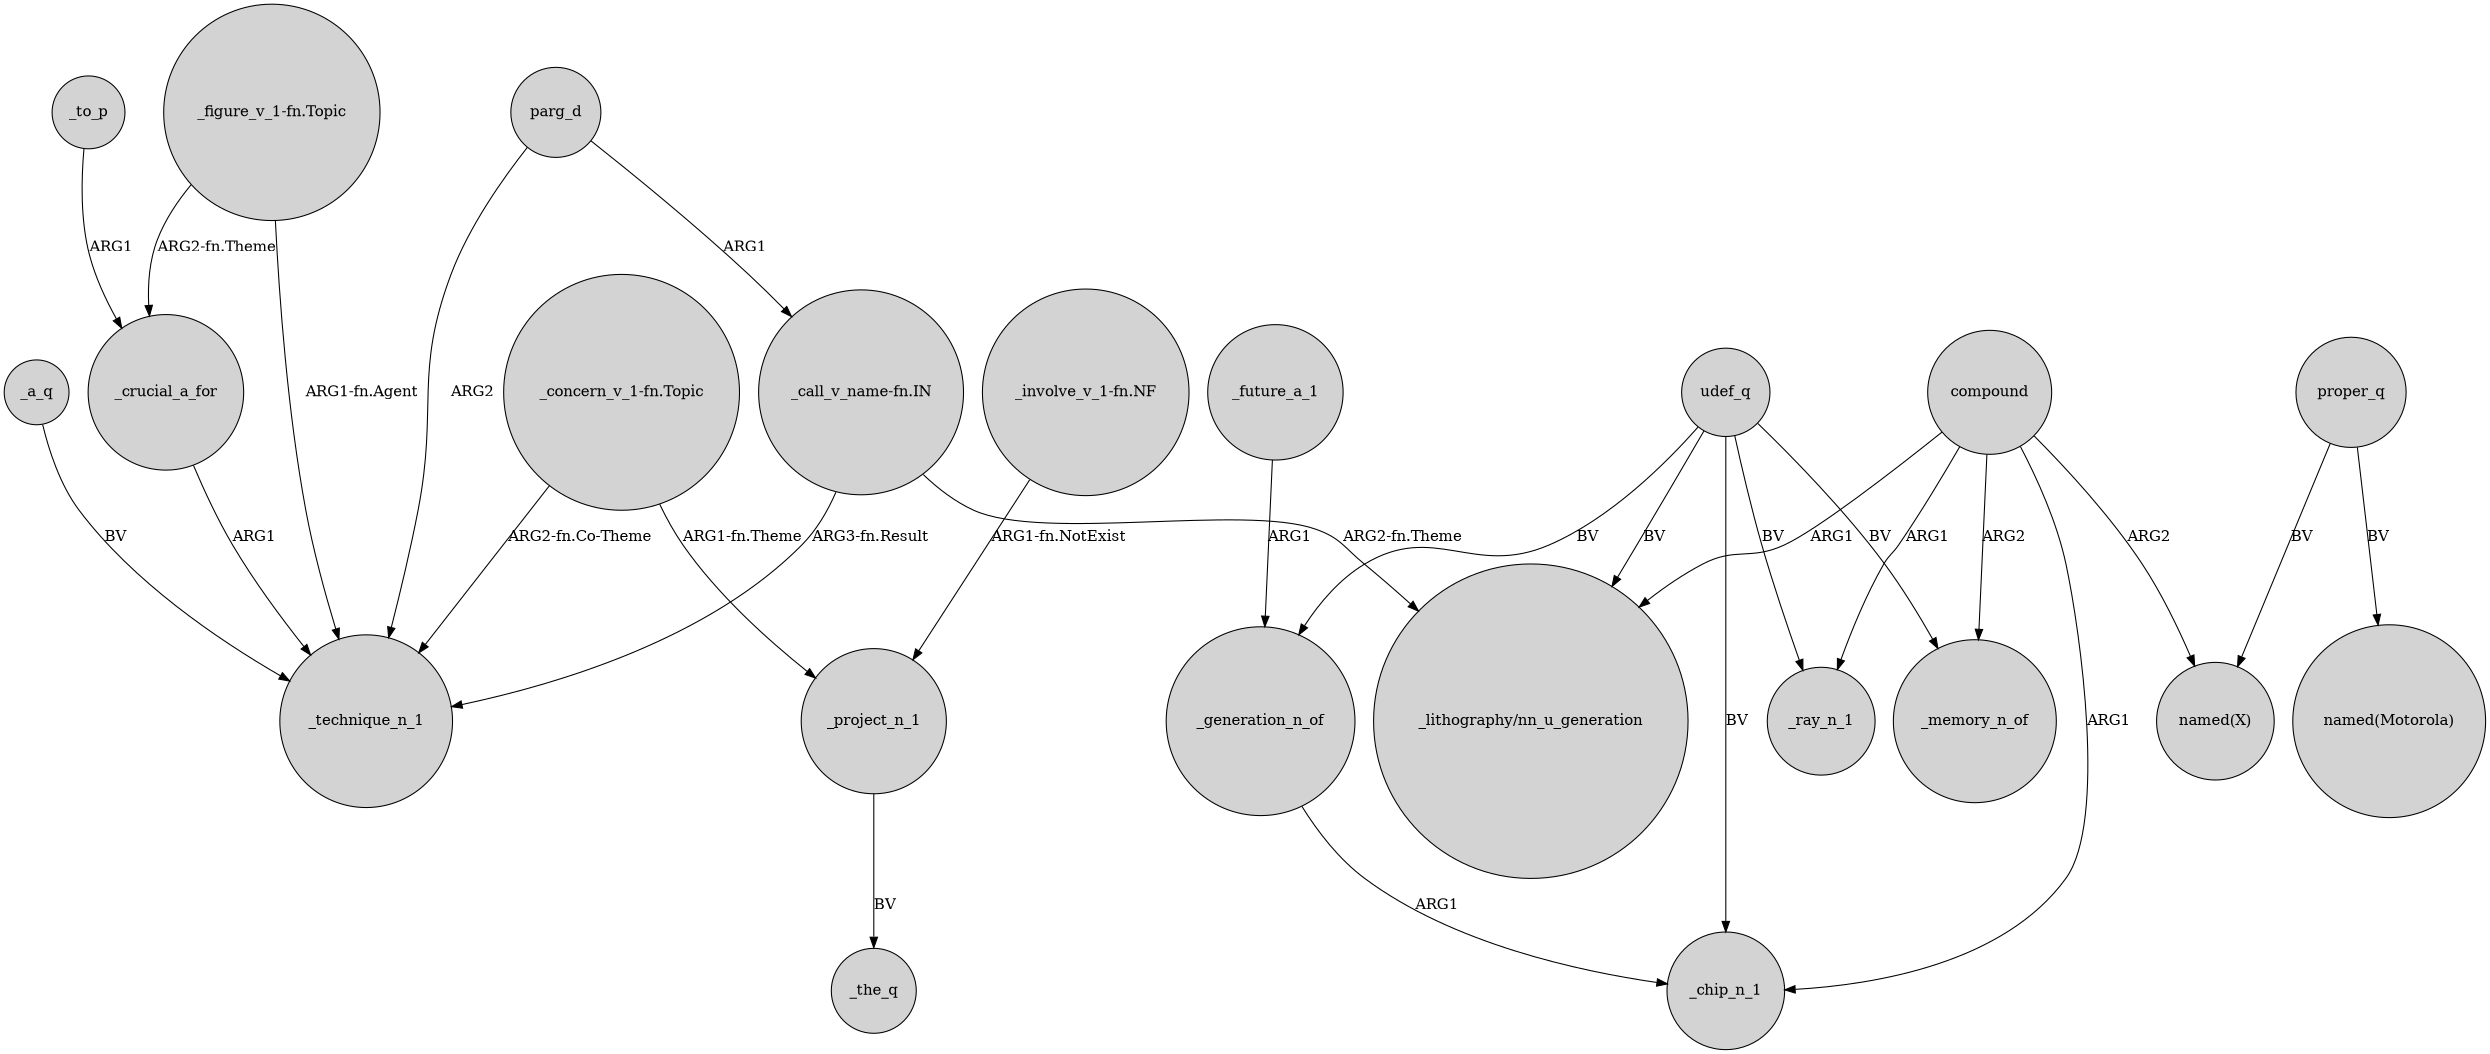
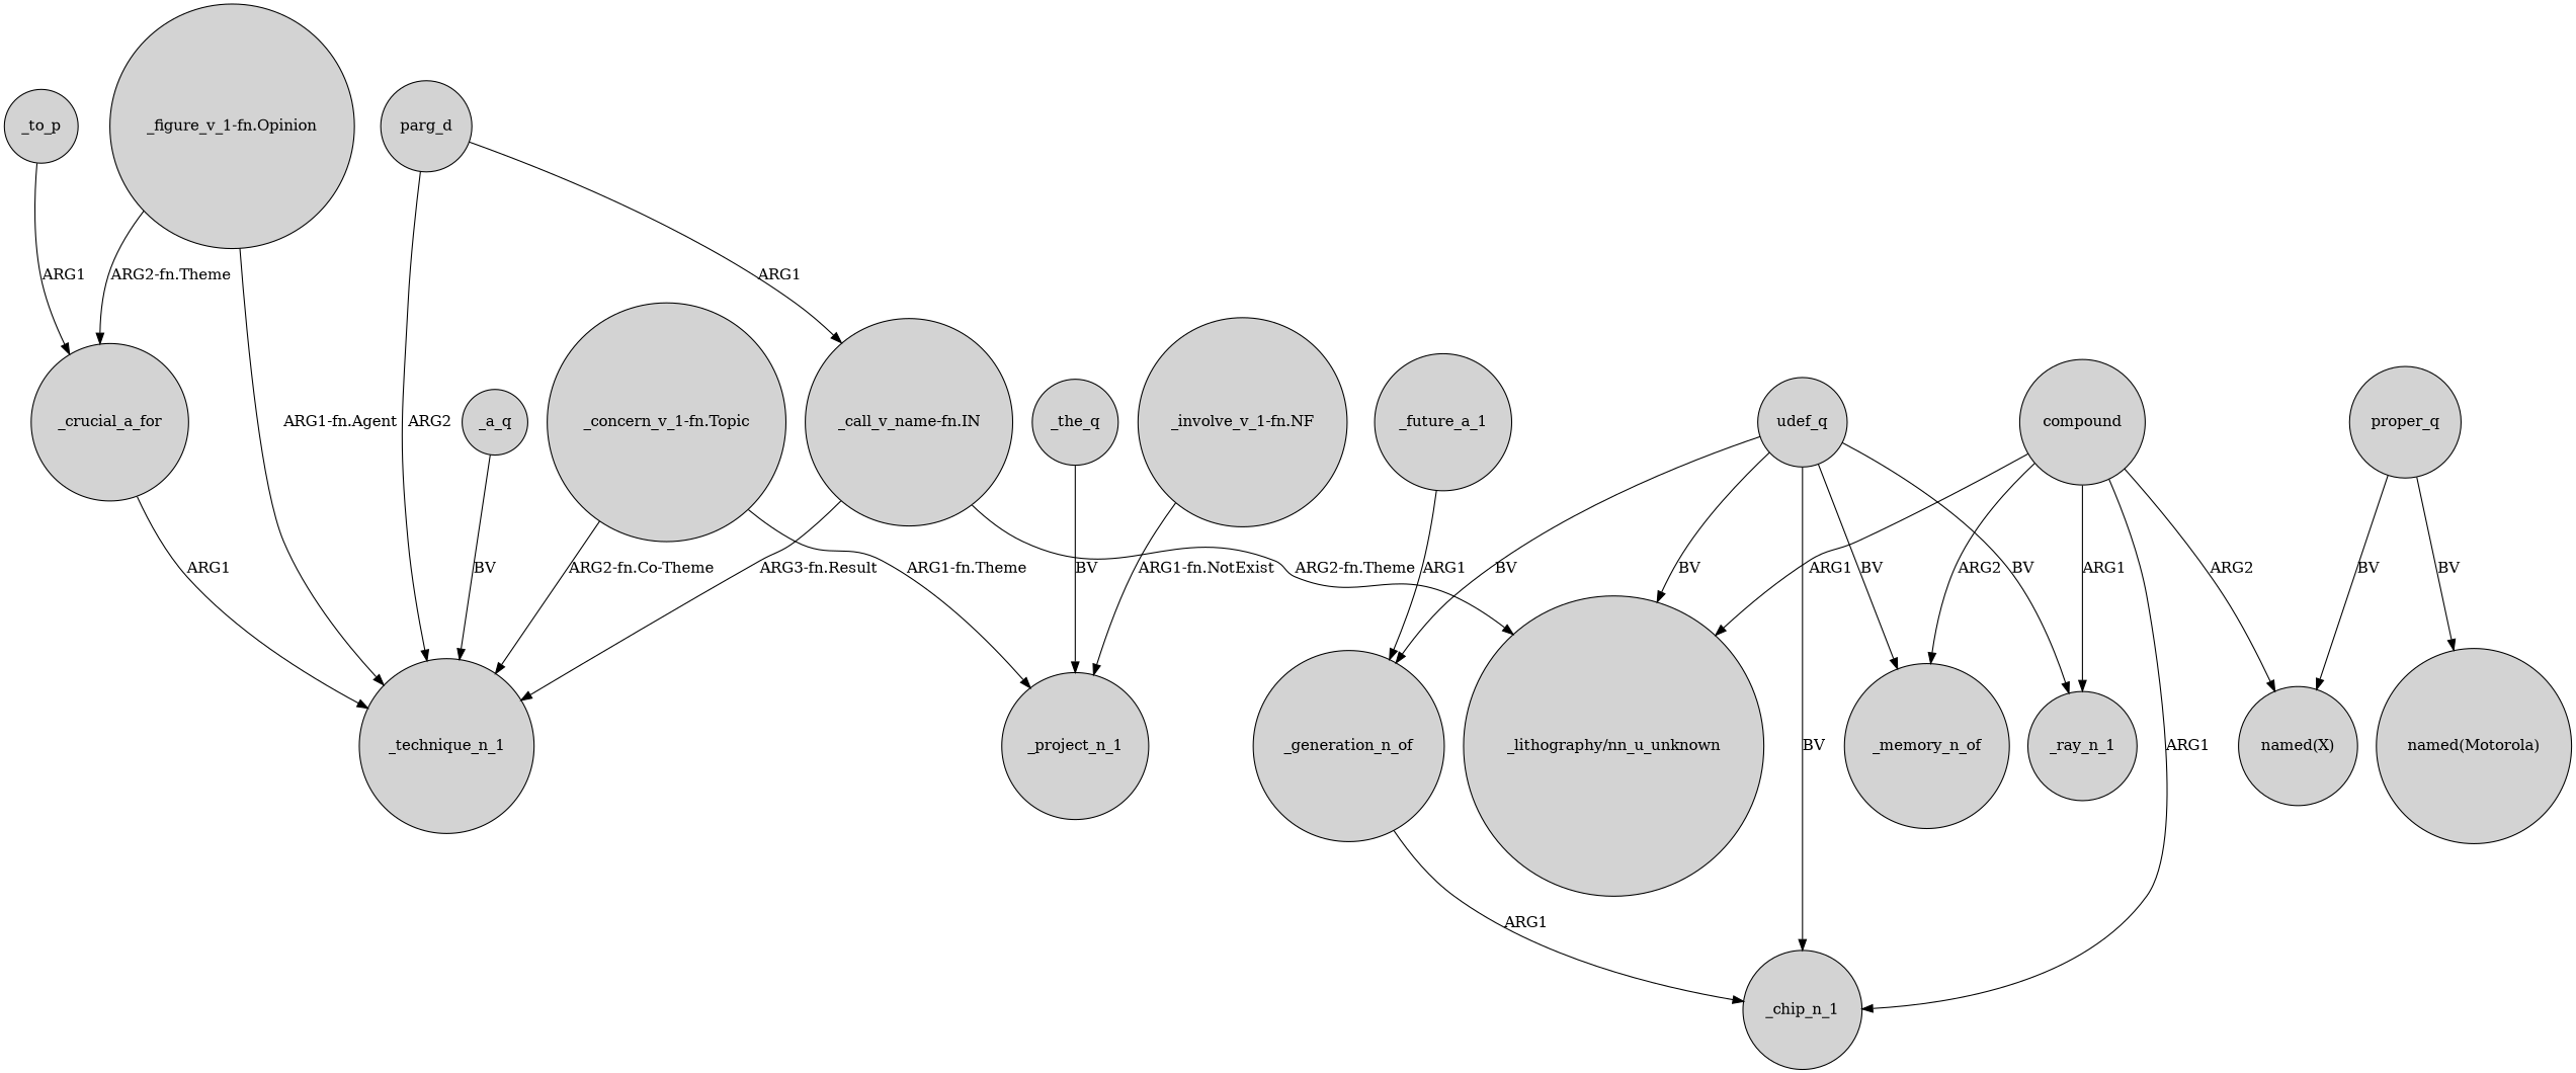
  digraph {
    node [shape=circle style=filled]
    _to_p
    _crucial_a_for
    _generation_n_of
    _chip_n_1
    _technique_n_1
    "_concern_v_1-fn.Topic"
    _project_n_1
    _a_q
    proper_q
    "named(Motorola)"
    "named(X)"
    "_call_v_name-fn.IN"
-   "_lithography/nn_u_unknown" [label="_lithography/nn_u_generation"]
+   "_lithography/nn_u_unknown"
    compound
    _ray_n_1
    _memory_n_of
    udef_q
    _the_q
    _future_a_1
    "_involve_v_1-fn.NF"
    parg_d
-   "_figure_v_1-fn.Opinion" [label="_figure_v_1-fn.Topic"]
+   "_figure_v_1-fn.Opinion"
    _to_p -> _crucial_a_for [label=ARG1]
    _crucial_a_for -> _technique_n_1 [label=ARG1]
    _generation_n_of -> _chip_n_1 [label=ARG1]
    "_concern_v_1-fn.Topic" -> _technique_n_1 [label="ARG2-fn.Co-Theme"]
    "_concern_v_1-fn.Topic" -> _project_n_1 [label="ARG1-fn.Theme"]
    _a_q -> _technique_n_1 [label=BV]
    proper_q -> "named(Motorola)" [label=BV]
    proper_q -> "named(X)" [label=BV]
    "_call_v_name-fn.IN" -> _technique_n_1 [label="ARG3-fn.Result"]
    "_call_v_name-fn.IN" -> "_lithography/nn_u_unknown" [label="ARG2-fn.Theme"]
    compound -> _chip_n_1 [label=ARG1]
    compound -> "named(X)" [label=ARG2]
    compound -> "_lithography/nn_u_unknown" [label=ARG1]
    compound -> _ray_n_1 [label=ARG1]
    compound -> _memory_n_of [label=ARG2]
    udef_q -> _generation_n_of [label=BV]
    udef_q -> _chip_n_1 [label=BV]
    udef_q -> "_lithography/nn_u_unknown" [label=BV]
    udef_q -> _ray_n_1 [label=BV]
    udef_q -> _memory_n_of [label=BV]
-   _project_n_1 -> _the_q [label=BV]
+   _the_q -> _project_n_1 [label=BV]
    _future_a_1 -> _generation_n_of [label=ARG1]
    "_involve_v_1-fn.NF" -> _project_n_1 [label="ARG1-fn.NotExist"]
    parg_d -> _technique_n_1 [label=ARG2]
    parg_d -> "_call_v_name-fn.IN" [label=ARG1]
    "_figure_v_1-fn.Opinion" -> _crucial_a_for [label="ARG2-fn.Theme"]
    "_figure_v_1-fn.Opinion" -> _technique_n_1 [label="ARG1-fn.Agent"]
  }
